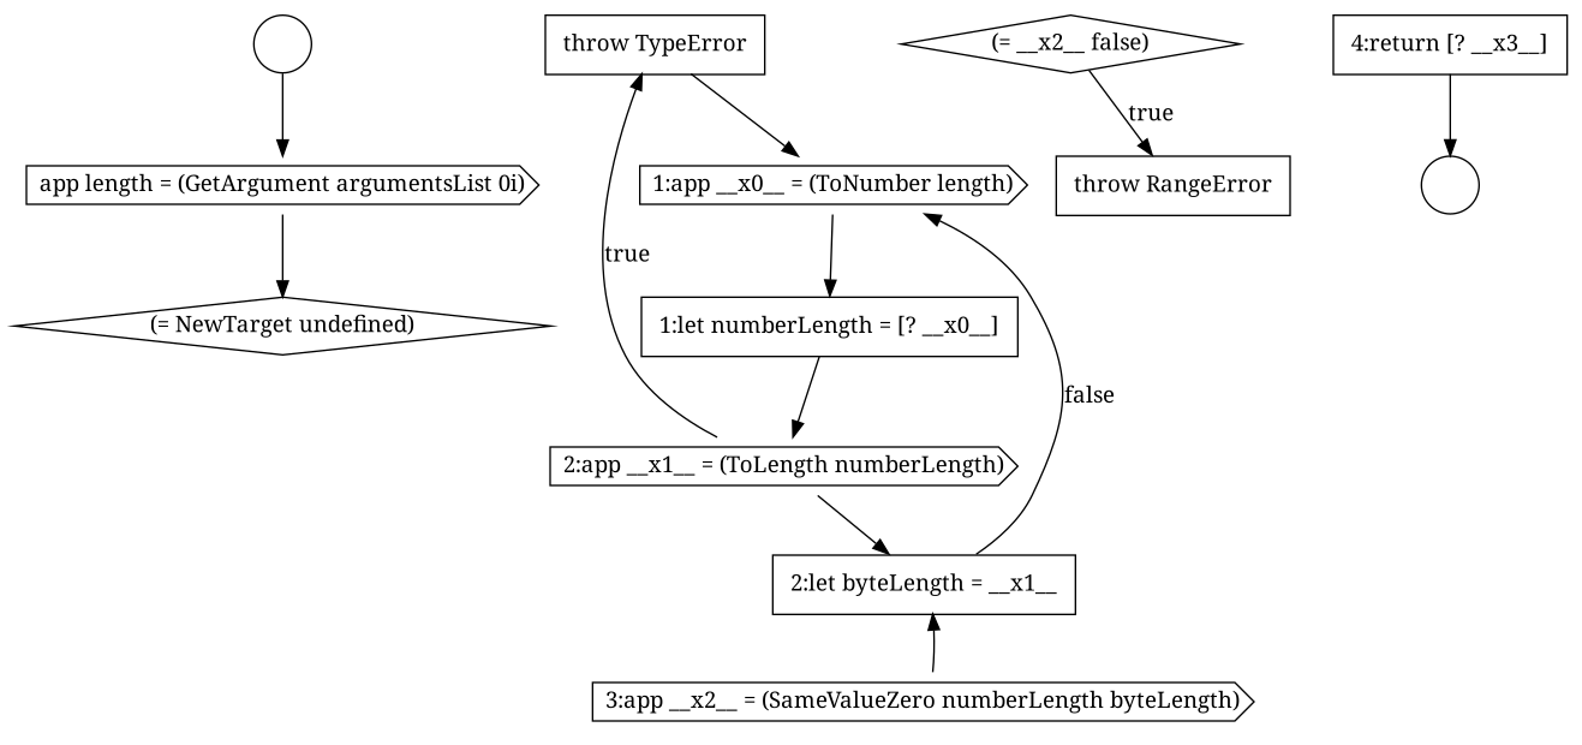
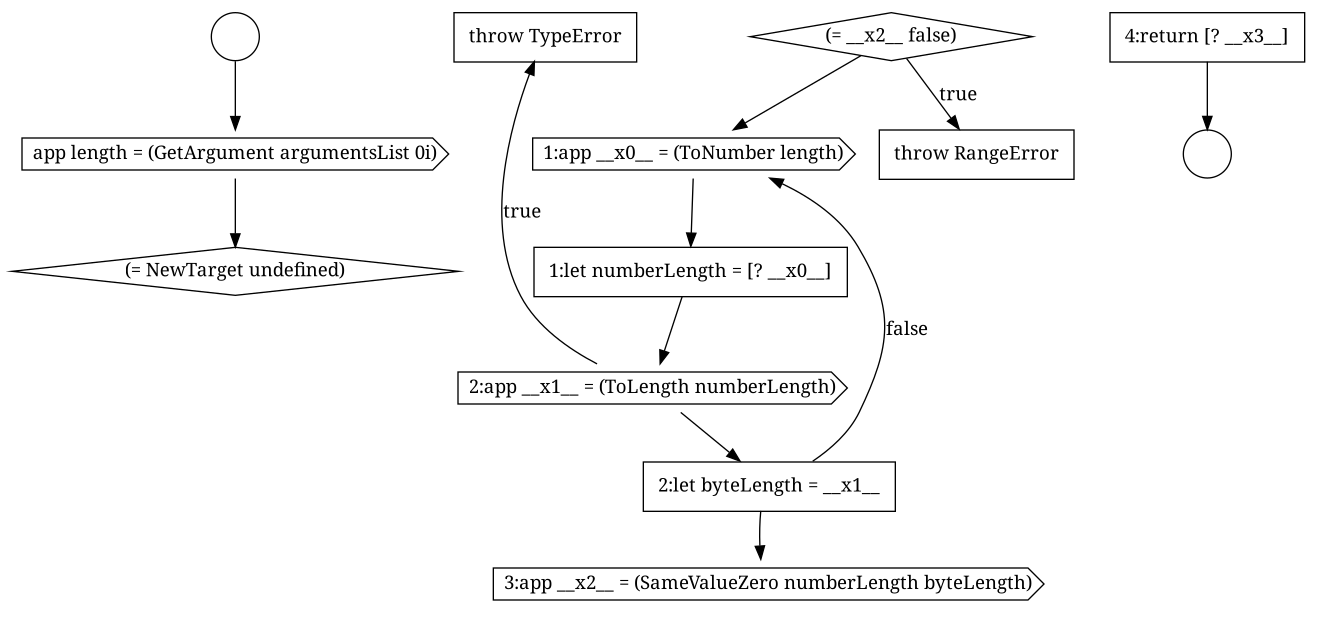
  digraph {
    fontname="Noto Serif"
    node [color=black fillcolor=white fontname="Noto Serif" shape=none style=filled]
    edge [color=black fontname="Noto Serif"]
    n1 [label=<<font color="black">(= NewTarget undefined)</font>> shape=diamond]
    n2 [label=<<font color="black">     <table border="0" cellborder="1" cellspacing="0" cellpadding="10">       <tr><td align="left">throw TypeError</td></tr>     </table>   </font>> margin=0]
    n3 [label=<<font color="black">1:app __x0__ = (ToNumber length)</font>> shape=cds]
    n4 [label=<<font color="black">     <table border="0" cellborder="1" cellspacing="0" cellpadding="10">       <tr><td align="left">1:let numberLength = [? __x0__]</td></tr>     </table>   </font>> margin=0]
    n5 [label=<<font color="black">     <table border="0" cellborder="1" cellspacing="0" cellpadding="10">       <tr><td align="left">2:let byteLength = __x1__</td></tr>     </table>   </font>> margin=0]
    n6 [label=<<font color="black">3:app __x2__ = (SameValueZero numberLength byteLength)</font>> shape=cds]
    n7 [label=<<font color="black">2:app __x1__ = (ToLength numberLength)</font>> shape=cds]
    n8 [label=<<font color="black">     <table border="0" cellborder="1" cellspacing="0" cellpadding="10">       <tr><td align="left">4:return [? __x3__]</td></tr>     </table>   </font>> margin=0]
    n9 [label=" " shape=circle]
    n10 [label=" " shape=circle]
    n11 [label=<<font color="black">app length = (GetArgument argumentsList 0i)</font>> shape=cds]
    n12 [label=<<font color="black">     <table border="0" cellborder="1" cellspacing="0" cellpadding="10">       <tr><td align="left">throw RangeError</td></tr>     </table>   </font>> margin=0]
    n13 [label=<<font color="black">(= __x2__ false)</font>> shape=diamond]
-   n2 -> n3
+   n13 -> n3
    n3 -> n4
    n4 -> n7
    n5 -> n3 [label=<<font color="black">false</font>>]
-   n6 -> n5
+   n5 -> n6
    n7 -> n2 [label=<<font color="black">true</font>>]
    n7 -> n5
    n8 -> n9
    n10 -> n11
    n11 -> n1
    n13 -> n12 [label=<<font color="black">true</font>>]
  }
